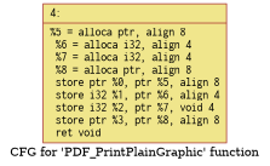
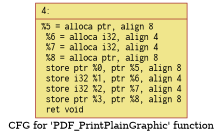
  digraph {
    label="CFG for 'PDF_PrintPlainGraphic' function"
-   n1 [color=brown fillcolor=khaki fontname=Courier label="{4:\l|  %5 = alloca ptr, align 8\l  %6 = alloca i32, align 4\l  %7 = alloca i32, align 4\l  %8 = alloca ptr, align 8\l  store ptr %0, ptr %5, align 8\l  store i32 %1, ptr %6, align 4\l  store i32 %2, ptr %7, void 4\l  store ptr %3, ptr %8, align 8\l  ret void\l}" shape=record style=filled]
+   n1 [color=brown fillcolor=khaki fontname=Courier label="{4:\l|  %5 = alloca ptr, align 8\l  %6 = alloca i32, align 4\l  %7 = alloca i32, align 4\l  %8 = alloca ptr, align 8\l  store ptr %0, ptr %5, align 8\l  store i32 %1, ptr %6, align 4\l  store i32 %2, ptr %7, align 4\l  store ptr %3, ptr %8, align 8\l  ret void\l}" shape=record style=filled]
  }
